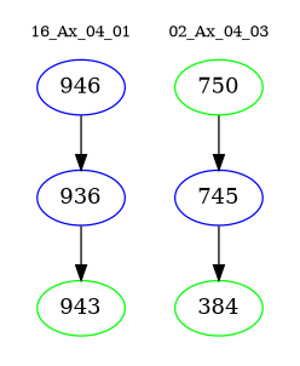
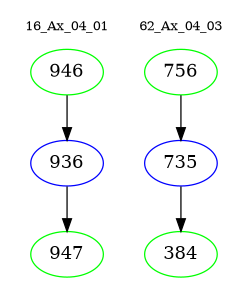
  digraph {
    node [color=green]
    edge [color=black]
-   n1 [color=blue label=946]
+   n1 [label=946]
    n2 [color=blue label=936]
-   n3 [label=943]
-   n4 [label=750]
-   n5 [color=blue label=745]
+   n3 [label=947]
+   n4 [label=756]
+   n5 [color=blue label=735]
    n6 [label=384]
    subgraph cluster_1 {
      color=white
      fontsize=10
      label="16_Ax_04_01"
      n1
      n2
      n3
    }
    subgraph cluster_2 {
      color=white
      fontsize=10
-     label="02_Ax_04_03"
+     label="62_Ax_04_03"
      n4
      n5
      n6
    }
    n1 -> n2
    n2 -> n3
    n4 -> n5
    n5 -> n6
  }
